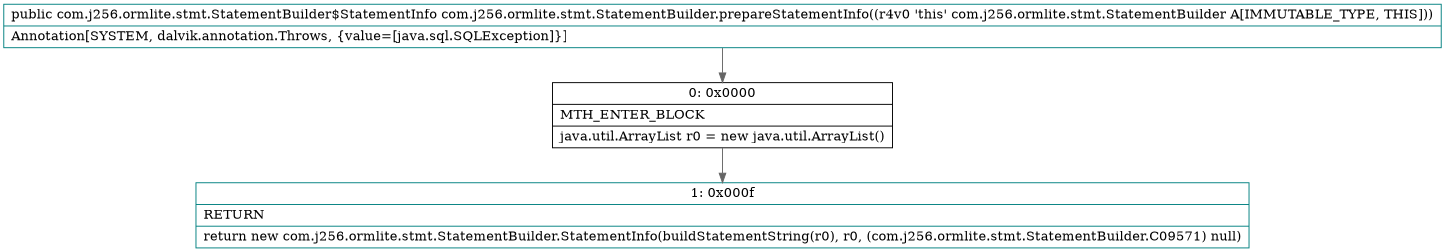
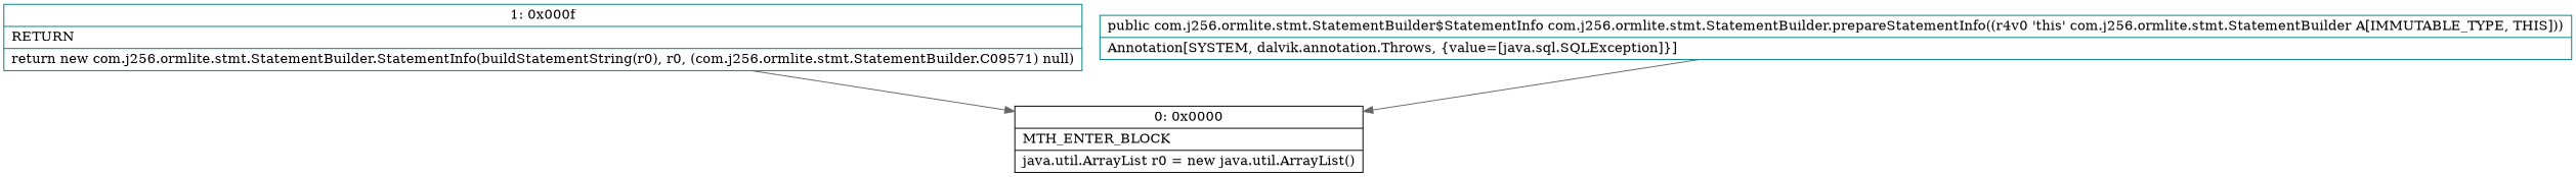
  digraph {
    node [shape=record color=teal]
    edge [color=gray40]
    n1 [label="{0\:\ 0x0000|MTH_ENTER_BLOCK\l|java.util.ArrayList r0 = new java.util.ArrayList()\l}" color=black]
    n2 [label="{1\:\ 0x000f|RETURN\l|return new com.j256.ormlite.stmt.StatementBuilder.StatementInfo(buildStatementString(r0), r0, (com.j256.ormlite.stmt.StatementBuilder.C09571) null)\l}"]
    n3 [label="{public com.j256.ormlite.stmt.StatementBuilder$StatementInfo com.j256.ormlite.stmt.StatementBuilder.prepareStatementInfo((r4v0 'this' com.j256.ormlite.stmt.StatementBuilder A[IMMUTABLE_TYPE, THIS]))  | Annotation[SYSTEM, dalvik.annotation.Throws, \{value=[java.sql.SQLException]\}]\l}"]
-   n1 -> n2
+   n2 -> n1
    n3 -> n1
  }
